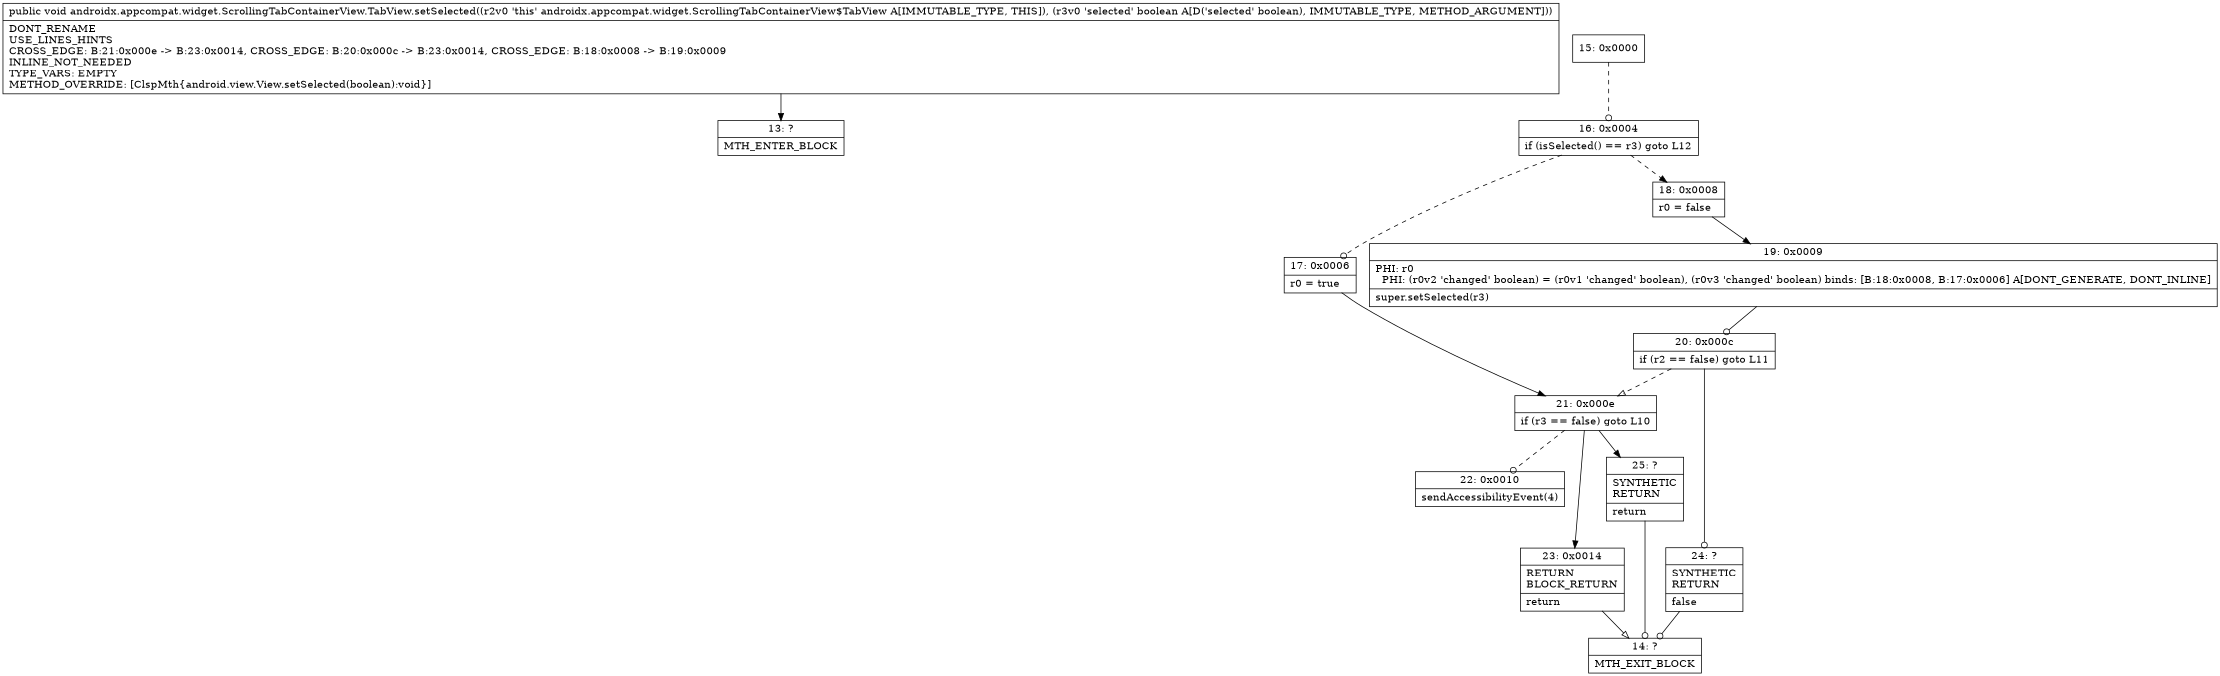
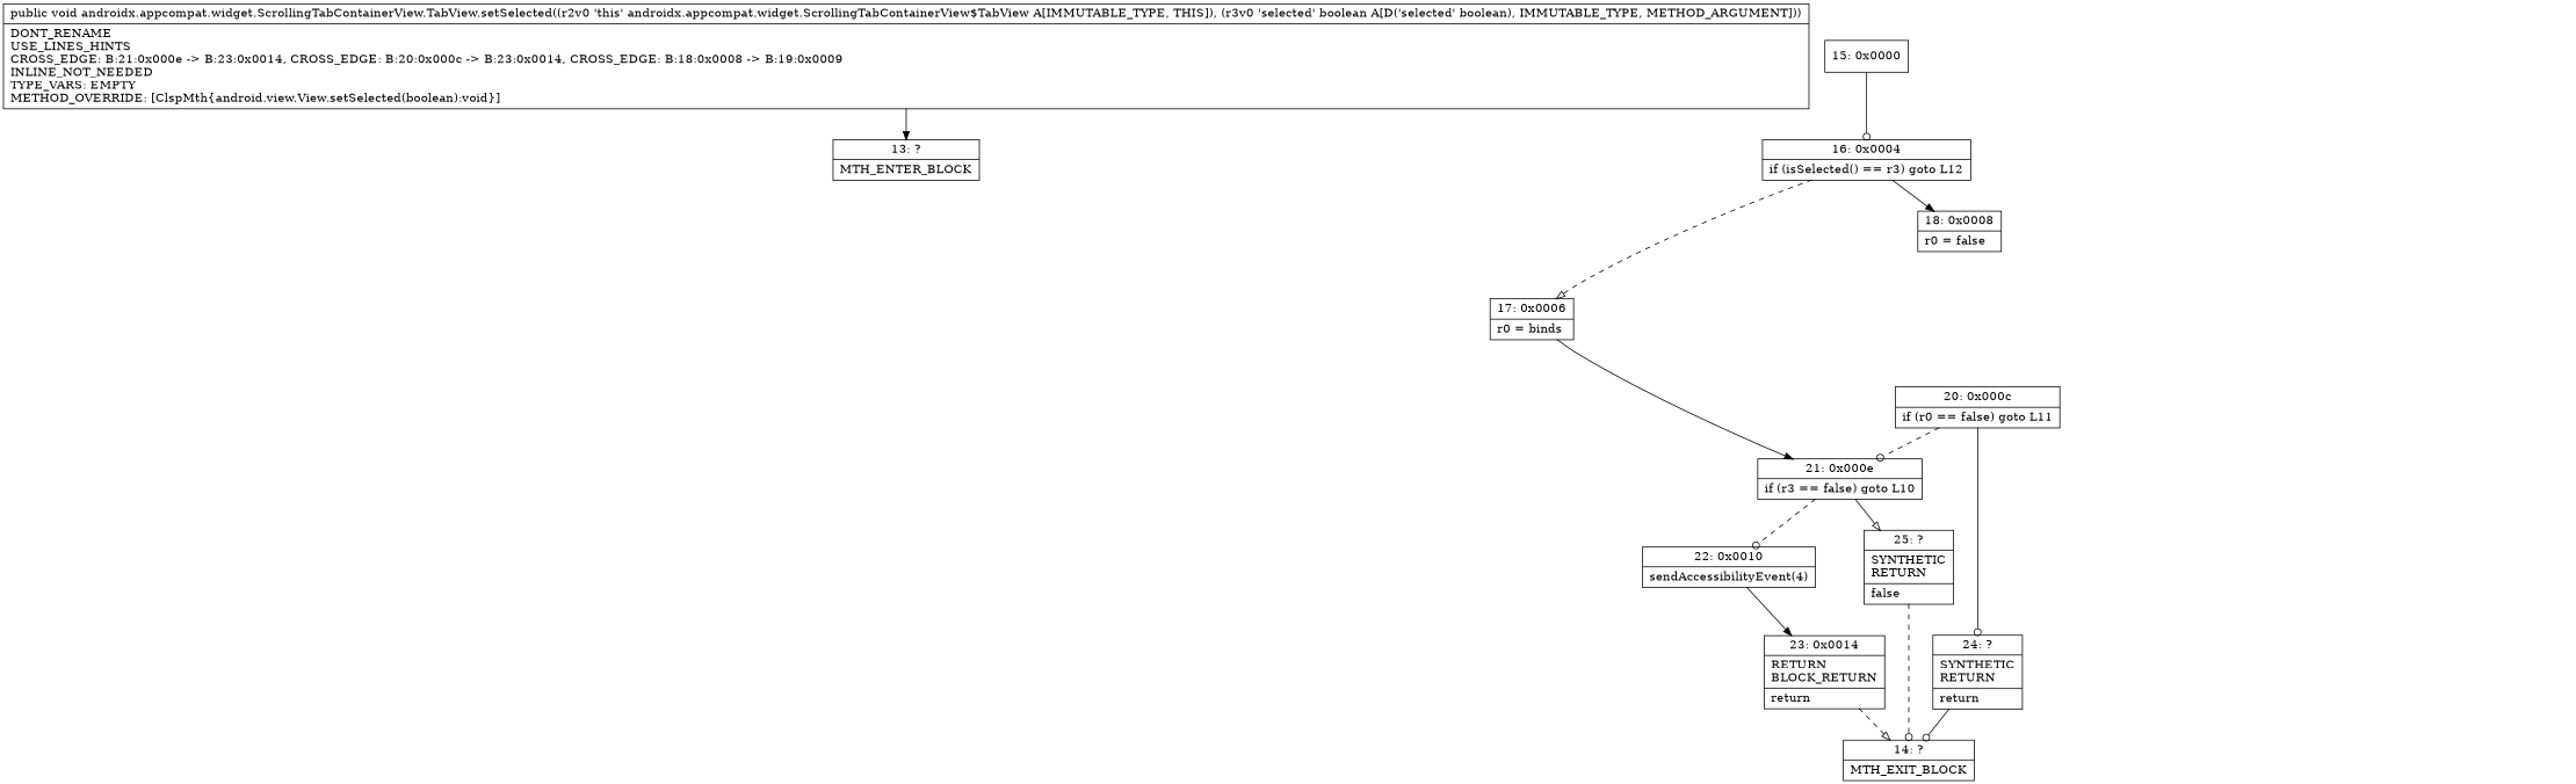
  digraph {
    node [shape=record]
    edge [arrowhead=odot]
    n1 [label="{13\:\ ?|MTH_ENTER_BLOCK\l}"]
    n2 [label="{15\:\ 0x0000}"]
    n3 [label="{16\:\ 0x0004|if (isSelected() == r3) goto L12\l}"]
-   n4 [label="{17\:\ 0x0006|r0 = true\l}"]
+   n4 [label="{17\:\ 0x0006|r0 = binds\l}"]
    n5 [label="{18\:\ 0x0008|r0 = false\l}"]
    n6 [label="{21\:\ 0x000e|if (r3 == false) goto L10\l}"]
-   n7 [label="{19\:\ 0x0009|PHI: r0 \l  PHI: (r0v2 'changed' boolean) = (r0v1 'changed' boolean), (r0v3 'changed' boolean) binds: [B:18:0x0008, B:17:0x0006] A[DONT_GENERATE, DONT_INLINE]\l|super.setSelected(r3)\l}"]
-   n8 [label="{20\:\ 0x000c|if (r2 == false) goto L11\l}"]
-   n9 [label="{24\:\ ?|SYNTHETIC\lRETURN\l|false\l}"]
+   n8 [label="{20\:\ 0x000c|if (r0 == false) goto L11\l}"]
+   n9 [label="{24\:\ ?|SYNTHETIC\lRETURN\l|return\l}"]
    n10 [label="{22\:\ 0x0010|sendAccessibilityEvent(4)\l}"]
-   n11 [label="{25\:\ ?|SYNTHETIC\lRETURN\l|return\l}"]
+   n11 [label="{25\:\ ?|SYNTHETIC\lRETURN\l|false\l}"]
    n12 [label="{14\:\ ?|MTH_EXIT_BLOCK\l}"]
    n13 [label="{23\:\ 0x0014|RETURN\lBLOCK_RETURN\l|return\l}"]
    n14 [label="{public void androidx.appcompat.widget.ScrollingTabContainerView.TabView.setSelected((r2v0 'this' androidx.appcompat.widget.ScrollingTabContainerView$TabView A[IMMUTABLE_TYPE, THIS]), (r3v0 'selected' boolean A[D('selected' boolean), IMMUTABLE_TYPE, METHOD_ARGUMENT]))  | DONT_RENAME\lUSE_LINES_HINTS\lCROSS_EDGE: B:21:0x000e \-\> B:23:0x0014, CROSS_EDGE: B:20:0x000c \-\> B:23:0x0014, CROSS_EDGE: B:18:0x0008 \-\> B:19:0x0009\lINLINE_NOT_NEEDED\lTYPE_VARS: EMPTY\lMETHOD_OVERRIDE: [ClspMth\{android.view.View.setSelected(boolean):void\}]\l}"]
-   n2 -> n3 [style=dashed]
-   n3 -> n4 [style=dashed]
-   n3 -> n5 [arrowhead=normal style=dashed]
+   n2 -> n3
+   n3 -> n4 [arrowhead=onormal style=dashed]
+   n3 -> n5 [arrowhead=normal]
    n4 -> n6 [arrowhead=normal]
-   n5 -> n7 [arrowhead=normal]
    n6 -> n10 [style=dashed]
-   n6 -> n11 [arrowhead=normal]
-   n7 -> n8
-   n8 -> n6 [arrowhead=onormal style=dashed]
+   n6 -> n11 [arrowhead=onormal]
+   n8 -> n6 [style=dashed]
    n8 -> n9
    n9 -> n12
-   n6 -> n13 [arrowhead=normal]
-   n11 -> n12
-   n13 -> n12 [arrowhead=onormal]
+   n10 -> n13 [arrowhead=normal]
+   n11 -> n12 [style=dashed]
+   n13 -> n12 [arrowhead=onormal style=dashed]
    n14 -> n1 [arrowhead=normal]
  }
